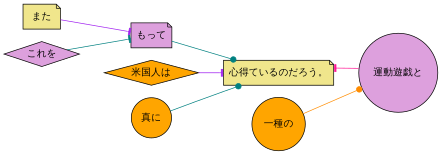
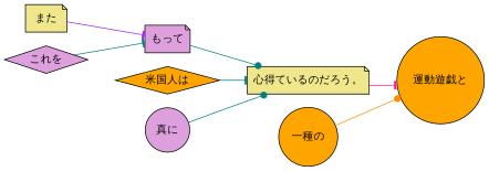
  digraph {
    fontname="Noto Sans"
    rankdir=LR
    node [fillcolor=plum fontname="Noto Sans" shape=note style=filled]
    edge [arrowhead=tee color=teal fontname="Noto Sans"]
    n1 [fillcolor=khaki label="また"]
    n2 [label="もって"]
    n3 [fillcolor=khaki label="心得ているのだろう。"]
    n4 [fillcolor=orange label="米国人は" shape=diamond]
    n5 [label="これを" shape=diamond]
-   n6 [fillcolor=orange label="真に" shape=circle]
+   n6 [label="真に" shape=circle]
    n7 [fillcolor=orange label="一種の" shape=circle]
-   n8 [label="運動遊戯と" shape=circle]
+   n8 [fillcolor=orange label="運動遊戯と" shape=circle]
    n1 -> n2 [color=purple]
    n2 -> n3 [arrowhead=dot]
-   n4 -> n3 [color=purple]
+   n4 -> n3
    n5 -> n2
    n6 -> n3 [arrowhead=dot]
    n7 -> n8 [arrowhead=dot color=darkorange]
-   n8 -> n3 [color=deeppink]
+   n3 -> n8 [color=deeppink]
  }
